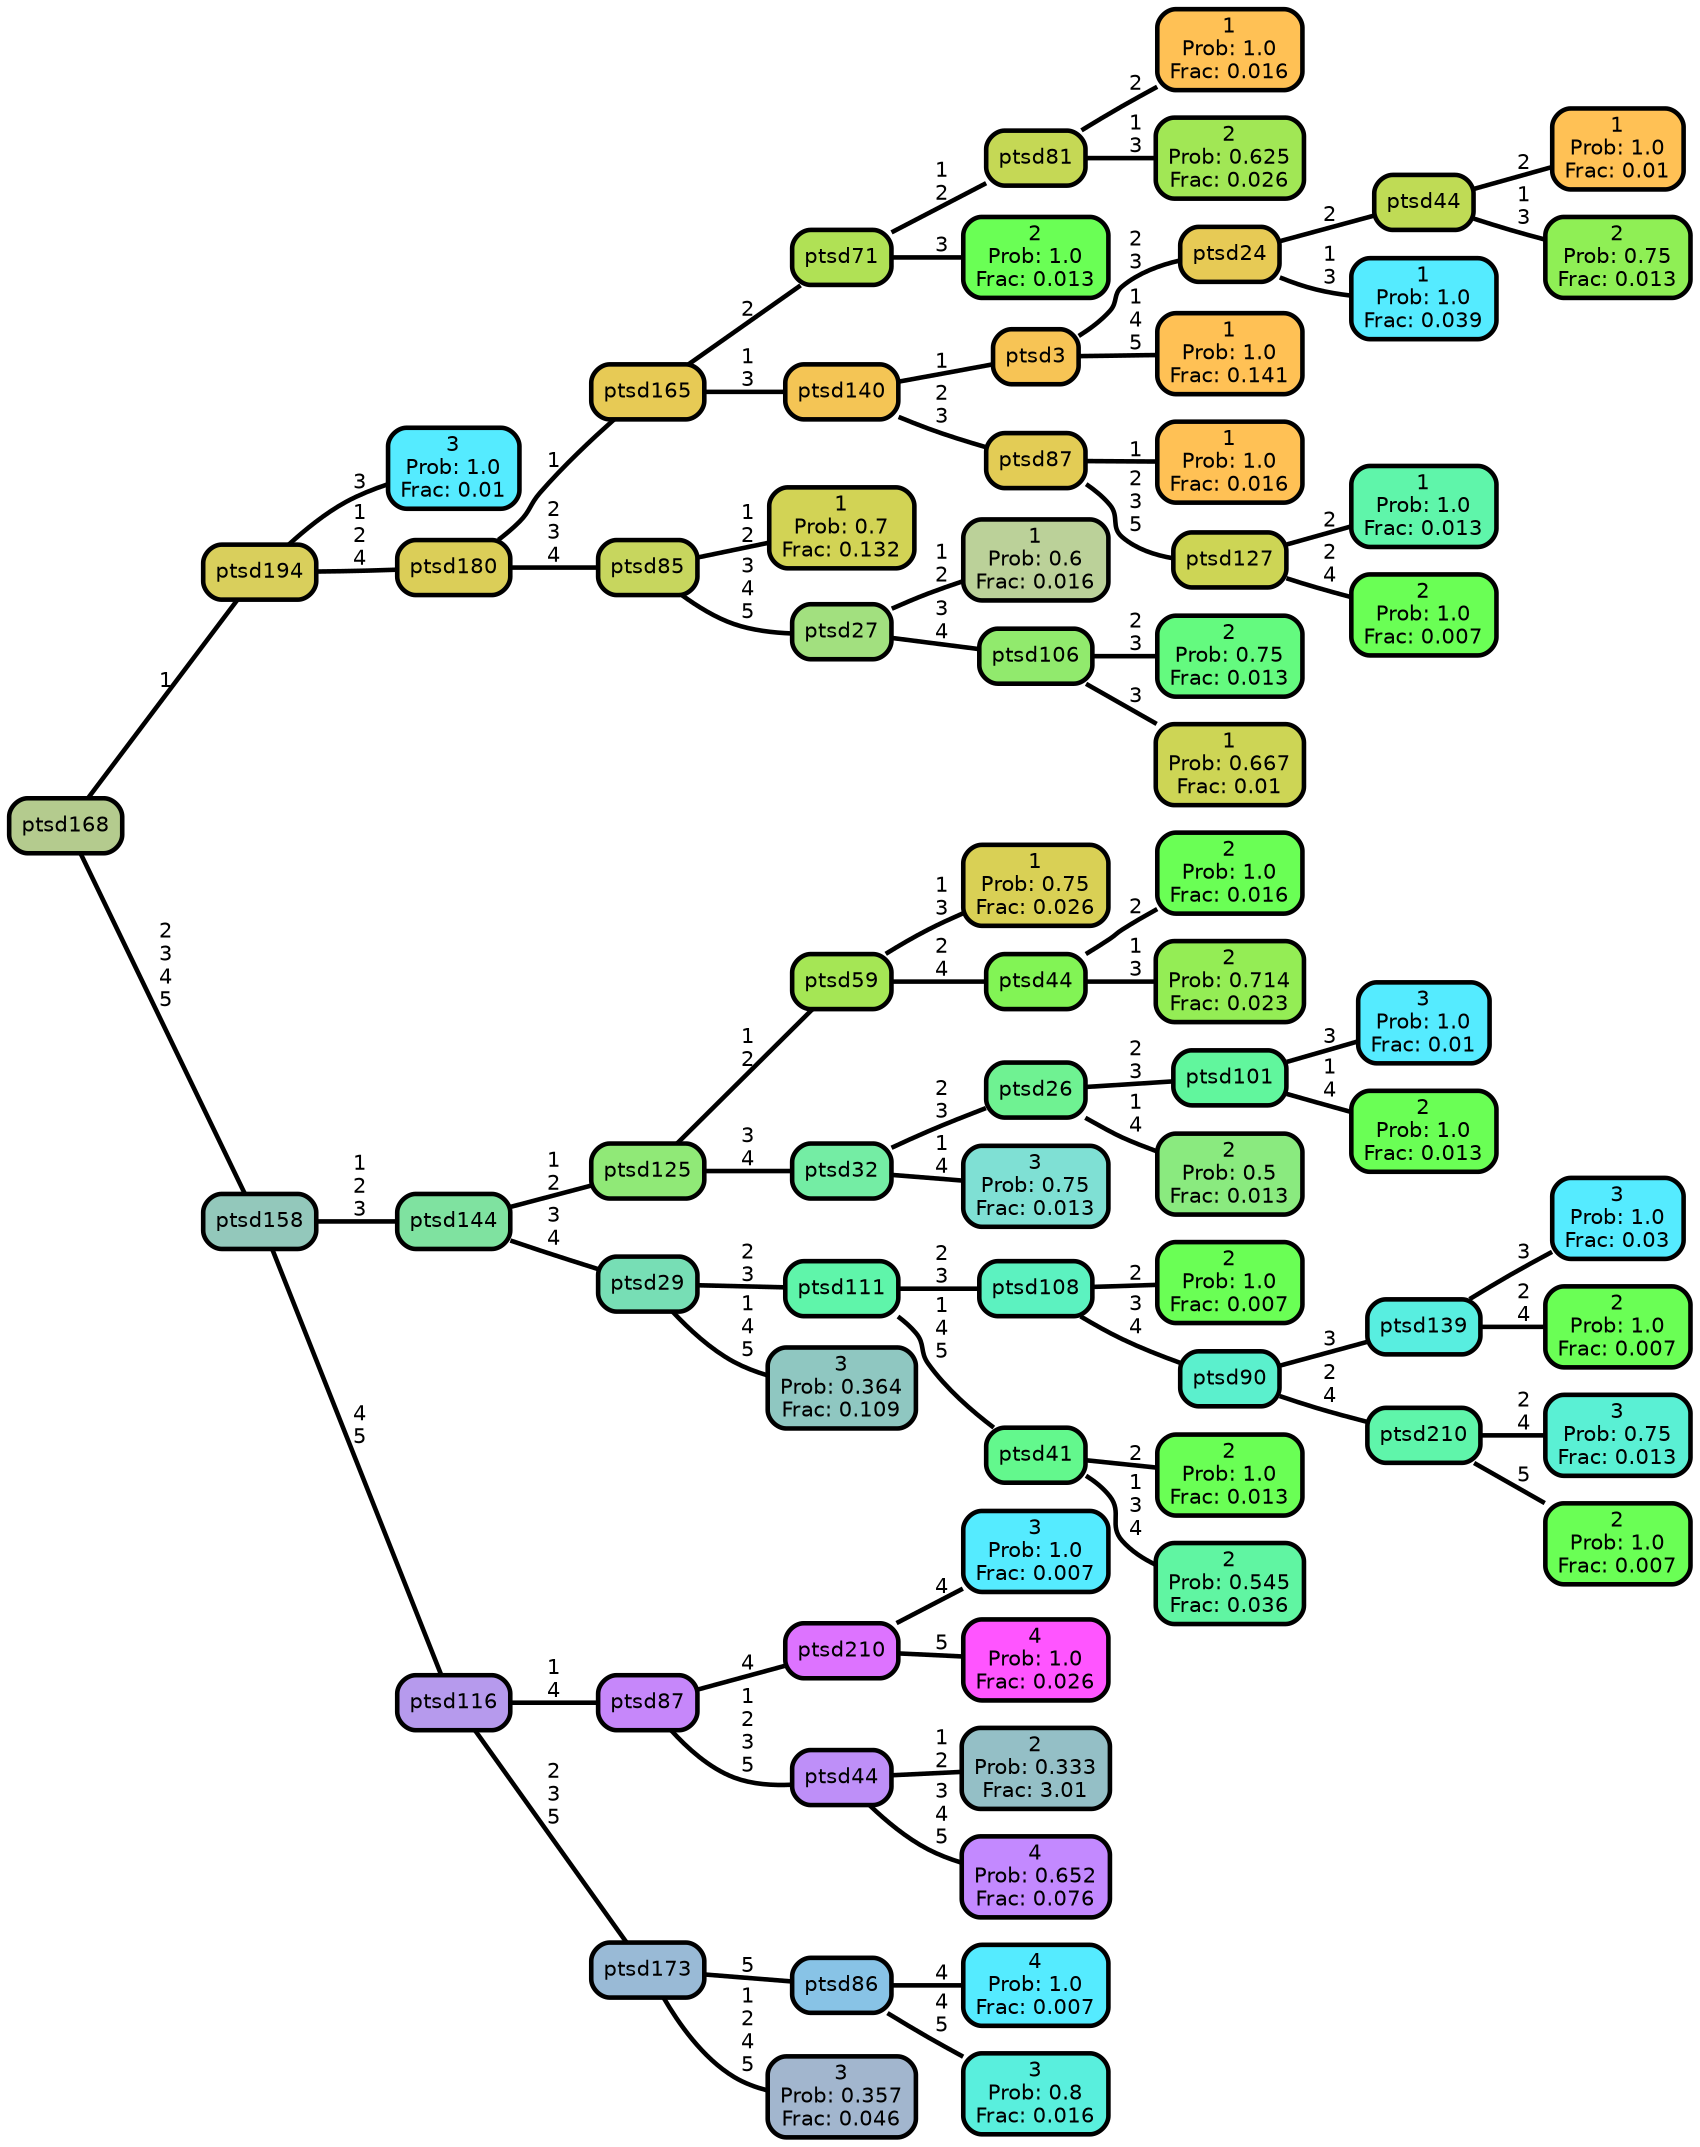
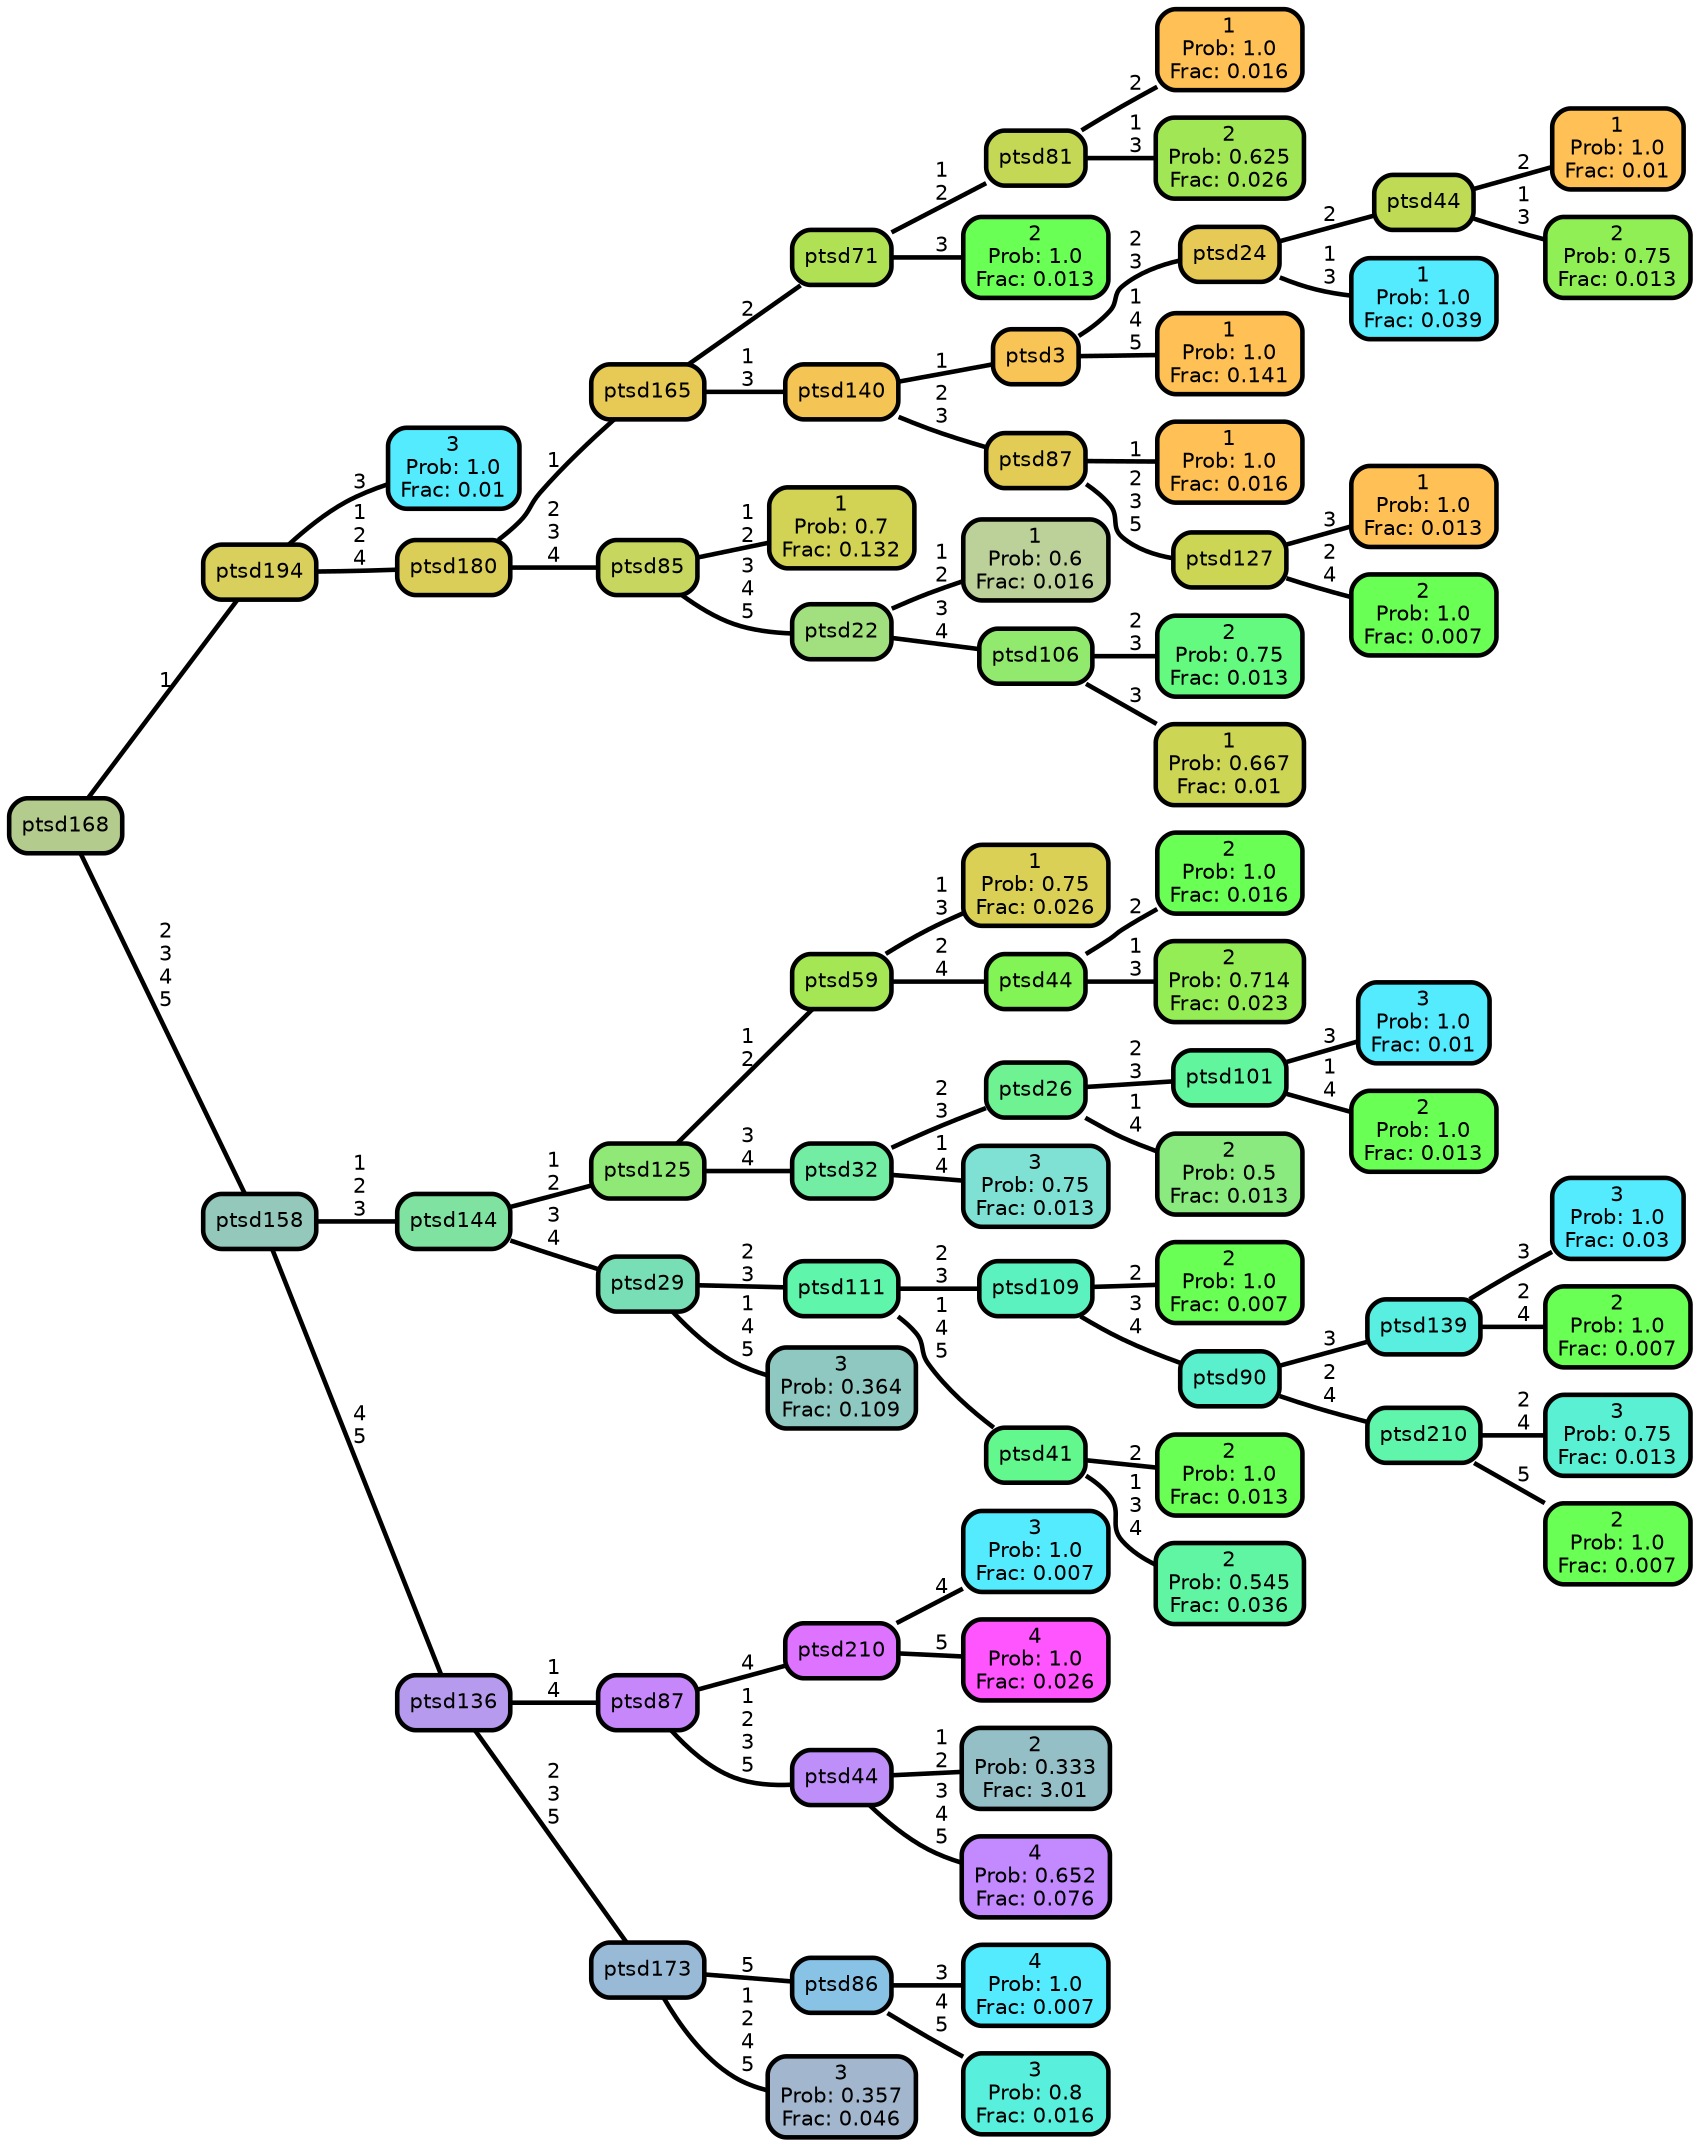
  graph {
    rankdir=LR
    ranksep="0 equally"
    splines=straight
    node [color=black fillcolor="#6aff55" fontcolor=black fontname=helvetica penwidth=3 shape=box style="filled, rounded"]
    edge [color=black fontname=helvetica penwidth=3]
    n1 [fillcolor="#55ebff" label="3\nProb: 1.0\nFrac: 0.01"]
    n2 [fillcolor="#d9cf5c" label=ptsd194]
    n3 [fillcolor="#dbce58" label=ptsd180]
    n4 [fillcolor="#e7ca55" label=ptsd165]
    n5 [fillcolor="#c7d65e" label=ptsd85]
    n6 [fillcolor="#ffc155" label="1\nProb: 1.0\nFrac: 0.016"]
    n7 [fillcolor="#c5d855" label=ptsd81]
    n8 [fillcolor="#a1e755" label="2\nProb: 0.625\nFrac: 0.026"]
    n9 [fillcolor="#b0e155" label=ptsd71]
    n10 [label="2\nProb: 1.0\nFrac: 0.013"]
    n11 [fillcolor="#f4c555" label=ptsd140]
    n12 [fillcolor="#f7c455" label=ptsd3]
    n13 [fillcolor="#e3cc55" label=ptsd87]
    n14 [fillcolor="#ffc155" label="1\nProb: 1.0\nFrac: 0.01"]
    n15 [fillcolor="#bfdb55" label=ptsd44]
    n16 [fillcolor="#8fef55" label="2\nProb: 0.75\nFrac: 0.013"]
    n17 [fillcolor="#e7ca55" label=ptsd24]
    n18 [fillcolor="#55ebff" label="1\nProb: 1.0\nFrac: 0.039"]
    n19 [fillcolor="#ffc155" label="1\nProb: 1.0\nFrac: 0.141"]
    n20 [fillcolor="#ffc155" label="1\nProb: 1.0\nFrac: 0.016"]
    n21 [fillcolor="#cdd555" label=ptsd127]
-   n22 [fillcolor="#5ff5aa" label="1\nProb: 1.0\nFrac: 0.013"]
+   n22 [fillcolor="#ffc155" label="1\nProb: 1.0\nFrac: 0.013"]
    n23 [label="2\nProb: 1.0\nFrac: 0.007"]
    n24 [fillcolor="#d2d355" label="1\nProb: 0.7\nFrac: 0.132"]
-   n25 [fillcolor="#a2e07f" label=ptsd27]
+   n25 [fillcolor="#a2e07f" label=ptsd22]
    n26 [fillcolor="#bbd199" label="1\nProb: 0.6\nFrac: 0.016"]
    n27 [fillcolor="#91ea6d" label=ptsd106]
    n28 [fillcolor="#64fa7f" label="2\nProb: 0.75\nFrac: 0.013"]
    n29 [fillcolor="#cdd555" label="1\nProb: 0.667\nFrac: 0.01"]
    n30 [fillcolor="#b4cb8e" label=ptsd168]
    n31 [fillcolor="#93c8bb" label=ptsd158]
    n32 [fillcolor="#7fe2a0" label=ptsd144]
-   n33 [fillcolor="#b69aed" label=ptsd116]
+   n33 [fillcolor="#b69aed" label=ptsd136]
    n34 [fillcolor="#d9d055" label="1\nProb: 0.75\nFrac: 0.026"]
    n35 [fillcolor="#a5e655" label=ptsd59]
    n36 [fillcolor="#82f455" label=ptsd44]
    n37 [label="2\nProb: 1.0\nFrac: 0.016"]
    n38 [fillcolor="#94ed55" label="2\nProb: 0.714\nFrac: 0.023"]
    n39 [fillcolor="#90e977" label=ptsd125]
    n40 [fillcolor="#74eda4" label=ptsd32]
    n41 [fillcolor="#6ff292" label=ptsd26]
    n42 [fillcolor="#7fe0d4" label="3\nProb: 0.75\nFrac: 0.013"]
    n43 [fillcolor="#55ebff" label="3\nProb: 1.0\nFrac: 0.01"]
    n44 [fillcolor="#61f69d" label=ptsd101]
    n45 [label="2\nProb: 1.0\nFrac: 0.013"]
    n46 [fillcolor="#8aea7f" label="2\nProb: 0.5\nFrac: 0.013"]
    n47 [fillcolor="#77deb5" label=ptsd29]
    n48 [fillcolor="#5ff5aa" label=ptsd111]
    n49 [fillcolor="#8fc7c1" label="3\nProb: 0.364\nFrac: 0.109"]
    n50 [label="2\nProb: 1.0\nFrac: 0.007"]
-   n51 [fillcolor="#5cf2c0" label=ptsd108]
+   n51 [fillcolor="#5cf2c0" label=ptsd109]
    n52 [fillcolor="#5bf0cd" label=ptsd90]
    n53 [fillcolor="#58eee0" label=ptsd139]
    n54 [fillcolor="#5ff5aa" label=ptsd210]
    n55 [fillcolor="#55ebff" label="3\nProb: 1.0\nFrac: 0.03"]
    n56 [label="2\nProb: 1.0\nFrac: 0.007"]
    n57 [fillcolor="#5af0d4" label="3\nProb: 0.75\nFrac: 0.013"]
    n58 [label="2\nProb: 1.0\nFrac: 0.007"]
    n59 [fillcolor="#63f88d" label=ptsd41]
    n60 [label="2\nProb: 1.0\nFrac: 0.013"]
    n61 [fillcolor="#60f5a2" label="2\nProb: 0.545\nFrac: 0.036"]
    n62 [fillcolor="#c687fa" label=ptsd87]
    n63 [fillcolor="#99bad6" label=ptsd173]
    n64 [fillcolor="#55ebff" label="3\nProb: 1.0\nFrac: 0.007"]
    n65 [fillcolor="#dd73ff" label=ptsd210]
    n66 [fillcolor="#ff55ff" label="4\nProb: 1.0\nFrac: 0.026"]
    n67 [fillcolor="#be8ff8" label=ptsd44]
    n68 [fillcolor="#94bfc6" label="2\nProb: 0.333\nFrac: 3.01"]
    n69 [fillcolor="#c389ff" label="4\nProb: 0.652\nFrac: 0.076"]
    n70 [fillcolor="#88c3e6" label=ptsd86]
    n71 [fillcolor="#a2b6ce" label="3\nProb: 0.357\nFrac: 0.046"]
    n72 [fillcolor="#55ebff" label="4\nProb: 1.0\nFrac: 0.007"]
    n73 [fillcolor="#59efdd" label="3\nProb: 0.8\nFrac: 0.016"]
    subgraph sub_1 {
      rank=same
    }
    n2 -- n1 [label=" 3"]
    n2 -- n3 [label=" 1\n 2\n 4"]
    n3 -- n4 [label=" 1"]
    n3 -- n5 [label=" 2\n 3\n 4"]
    n4 -- n9 [label=" 2"]
    n4 -- n11 [label=" 1\n 3"]
    n5 -- n24 [label=" 1\n 2"]
    n5 -- n25 [label=" 3\n 4\n 5"]
    n7 -- n6 [label=" 2"]
    n7 -- n8 [label=" 1\n 3"]
    n9 -- n7 [label=" 1\n 2"]
    n9 -- n10 [label=" 3"]
    n11 -- n12 [label=" 1"]
    n11 -- n13 [label=" 2\n 3"]
    n12 -- n17 [label=" 2\n 3"]
    n12 -- n19 [label=" 1\n 4\n 5"]
    n13 -- n20 [label=" 1"]
    n13 -- n21 [label=" 2\n 3\n 5"]
    n15 -- n14 [label=" 2"]
    n15 -- n16 [label=" 1\n 3"]
    n17 -- n15 [label=" 2"]
    n17 -- n18 [label=" 1\n 3"]
-   n21 -- n22 [label=" 2"]
+   n21 -- n22 [label=" 3"]
    n21 -- n23 [label=" 2\n 4"]
    n25 -- n26 [label=" 1\n 2"]
    n25 -- n27 [label=" 3\n 4"]
    n27 -- n28 [label=" 2\n 3"]
    n27 -- n29 [label=" 3"]
    n30 -- n2 [label=" 1"]
    n30 -- n31 [label=" 2\n 3\n 4\n 5"]
    n31 -- n32 [label=" 1\n 2\n 3"]
    n31 -- n33 [label=" 4\n 5"]
    n32 -- n39 [label=" 1\n 2"]
    n32 -- n47 [label=" 3\n 4"]
    n33 -- n62 [label=" 1\n 4"]
    n33 -- n63 [label=" 2\n 3\n 5"]
    n35 -- n34 [label=" 1\n 3"]
    n35 -- n36 [label=" 2\n 4"]
    n36 -- n37 [label=" 2"]
    n36 -- n38 [label=" 1\n 3"]
    n39 -- n35 [label=" 1\n 2"]
    n39 -- n40 [label=" 3\n 4"]
    n40 -- n41 [label=" 2\n 3"]
    n40 -- n42 [label=" 1\n 4"]
    n41 -- n44 [label=" 2\n 3"]
    n41 -- n46 [label=" 1\n 4"]
    n44 -- n43 [label=" 3"]
    n44 -- n45 [label=" 1\n 4"]
    n47 -- n48 [label=" 2\n 3"]
    n47 -- n49 [label=" 1\n 4\n 5"]
    n48 -- n51 [label=" 2\n 3"]
    n48 -- n59 [label=" 1\n 4\n 5"]
    n51 -- n50 [label=" 2"]
    n51 -- n52 [label=" 3\n 4"]
    n52 -- n53 [label=" 3"]
    n52 -- n54 [label=" 2\n 4"]
    n53 -- n55 [label=" 3"]
    n53 -- n56 [label=" 2\n 4"]
    n54 -- n57 [label=" 2\n 4"]
    n54 -- n58 [label=" 5"]
    n59 -- n60 [label=" 2"]
    n59 -- n61 [label=" 1\n 3\n 4"]
    n62 -- n65 [label=" 4"]
    n62 -- n67 [label=" 1\n 2\n 3\n 5"]
    n63 -- n70 [label=" 5"]
    n63 -- n71 [label=" 1\n 2\n 4\n 5"]
    n65 -- n64 [label=" 4"]
    n65 -- n66 [label=" 5"]
    n67 -- n68 [label=" 1\n 2"]
    n67 -- n69 [label=" 3\n 4\n 5"]
-   n70 -- n72 [label=" 4"]
+   n70 -- n72 [label=" 3"]
    n70 -- n73 [label=" 4\n 5"]
  }
